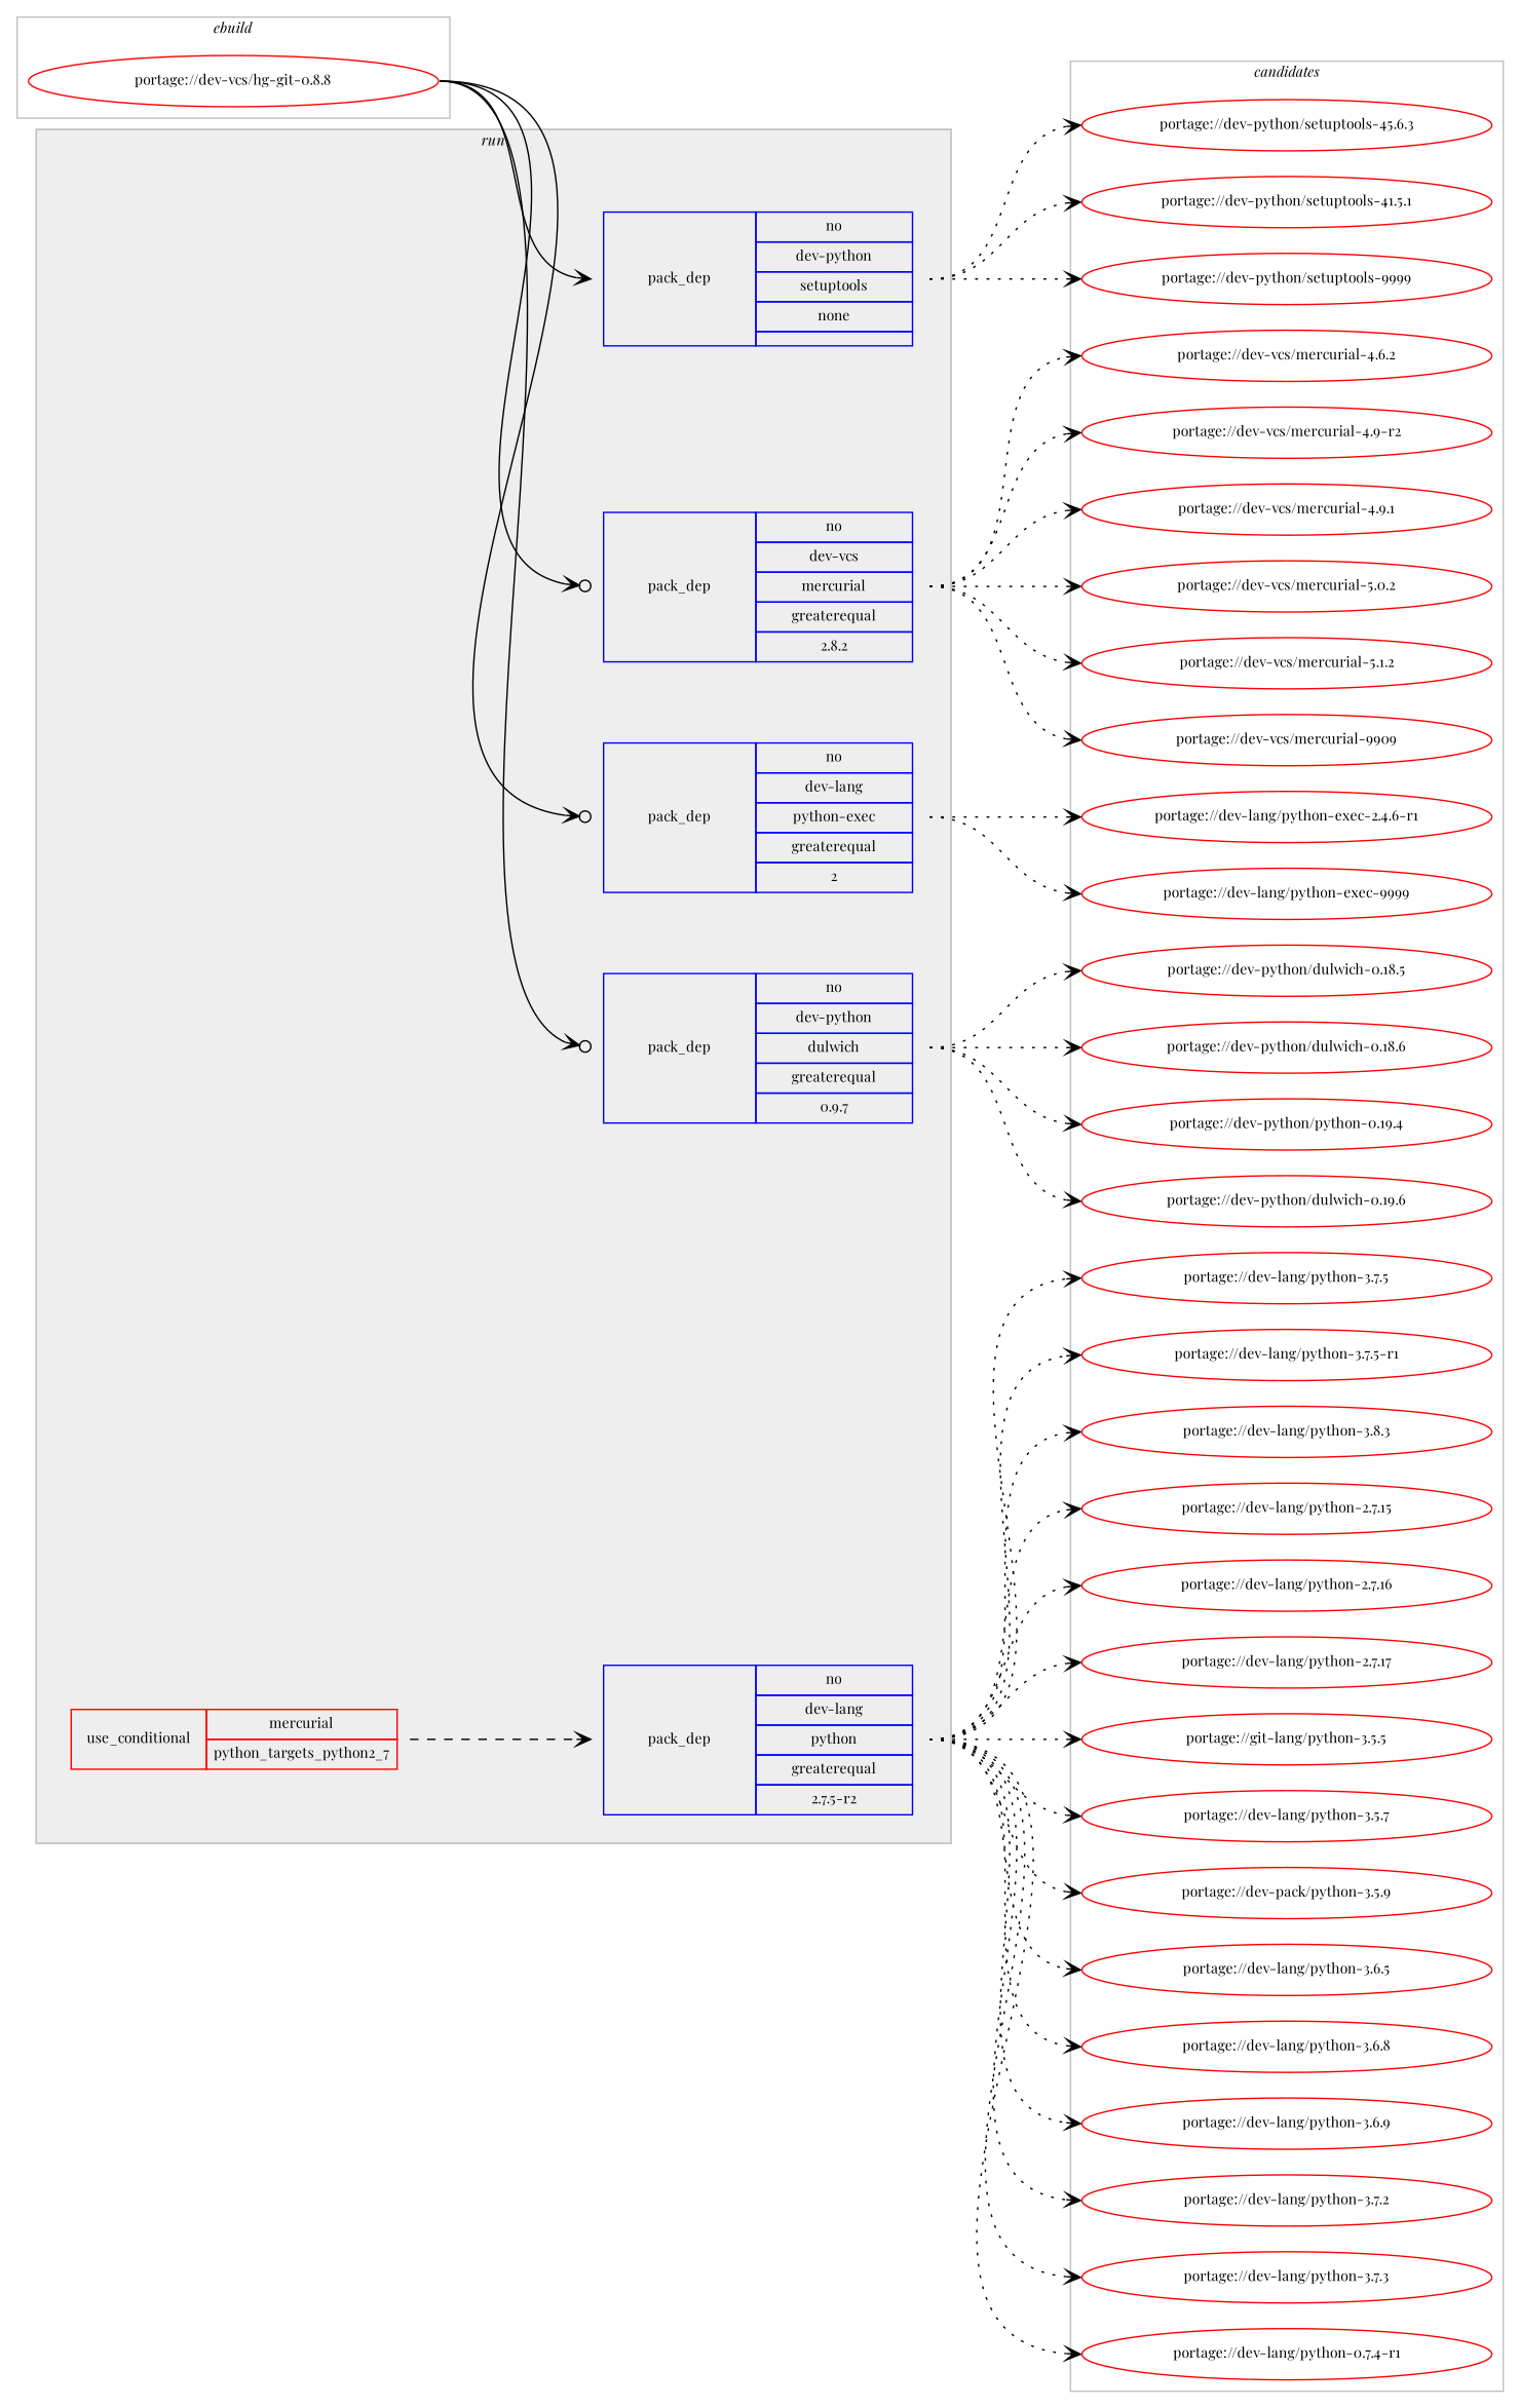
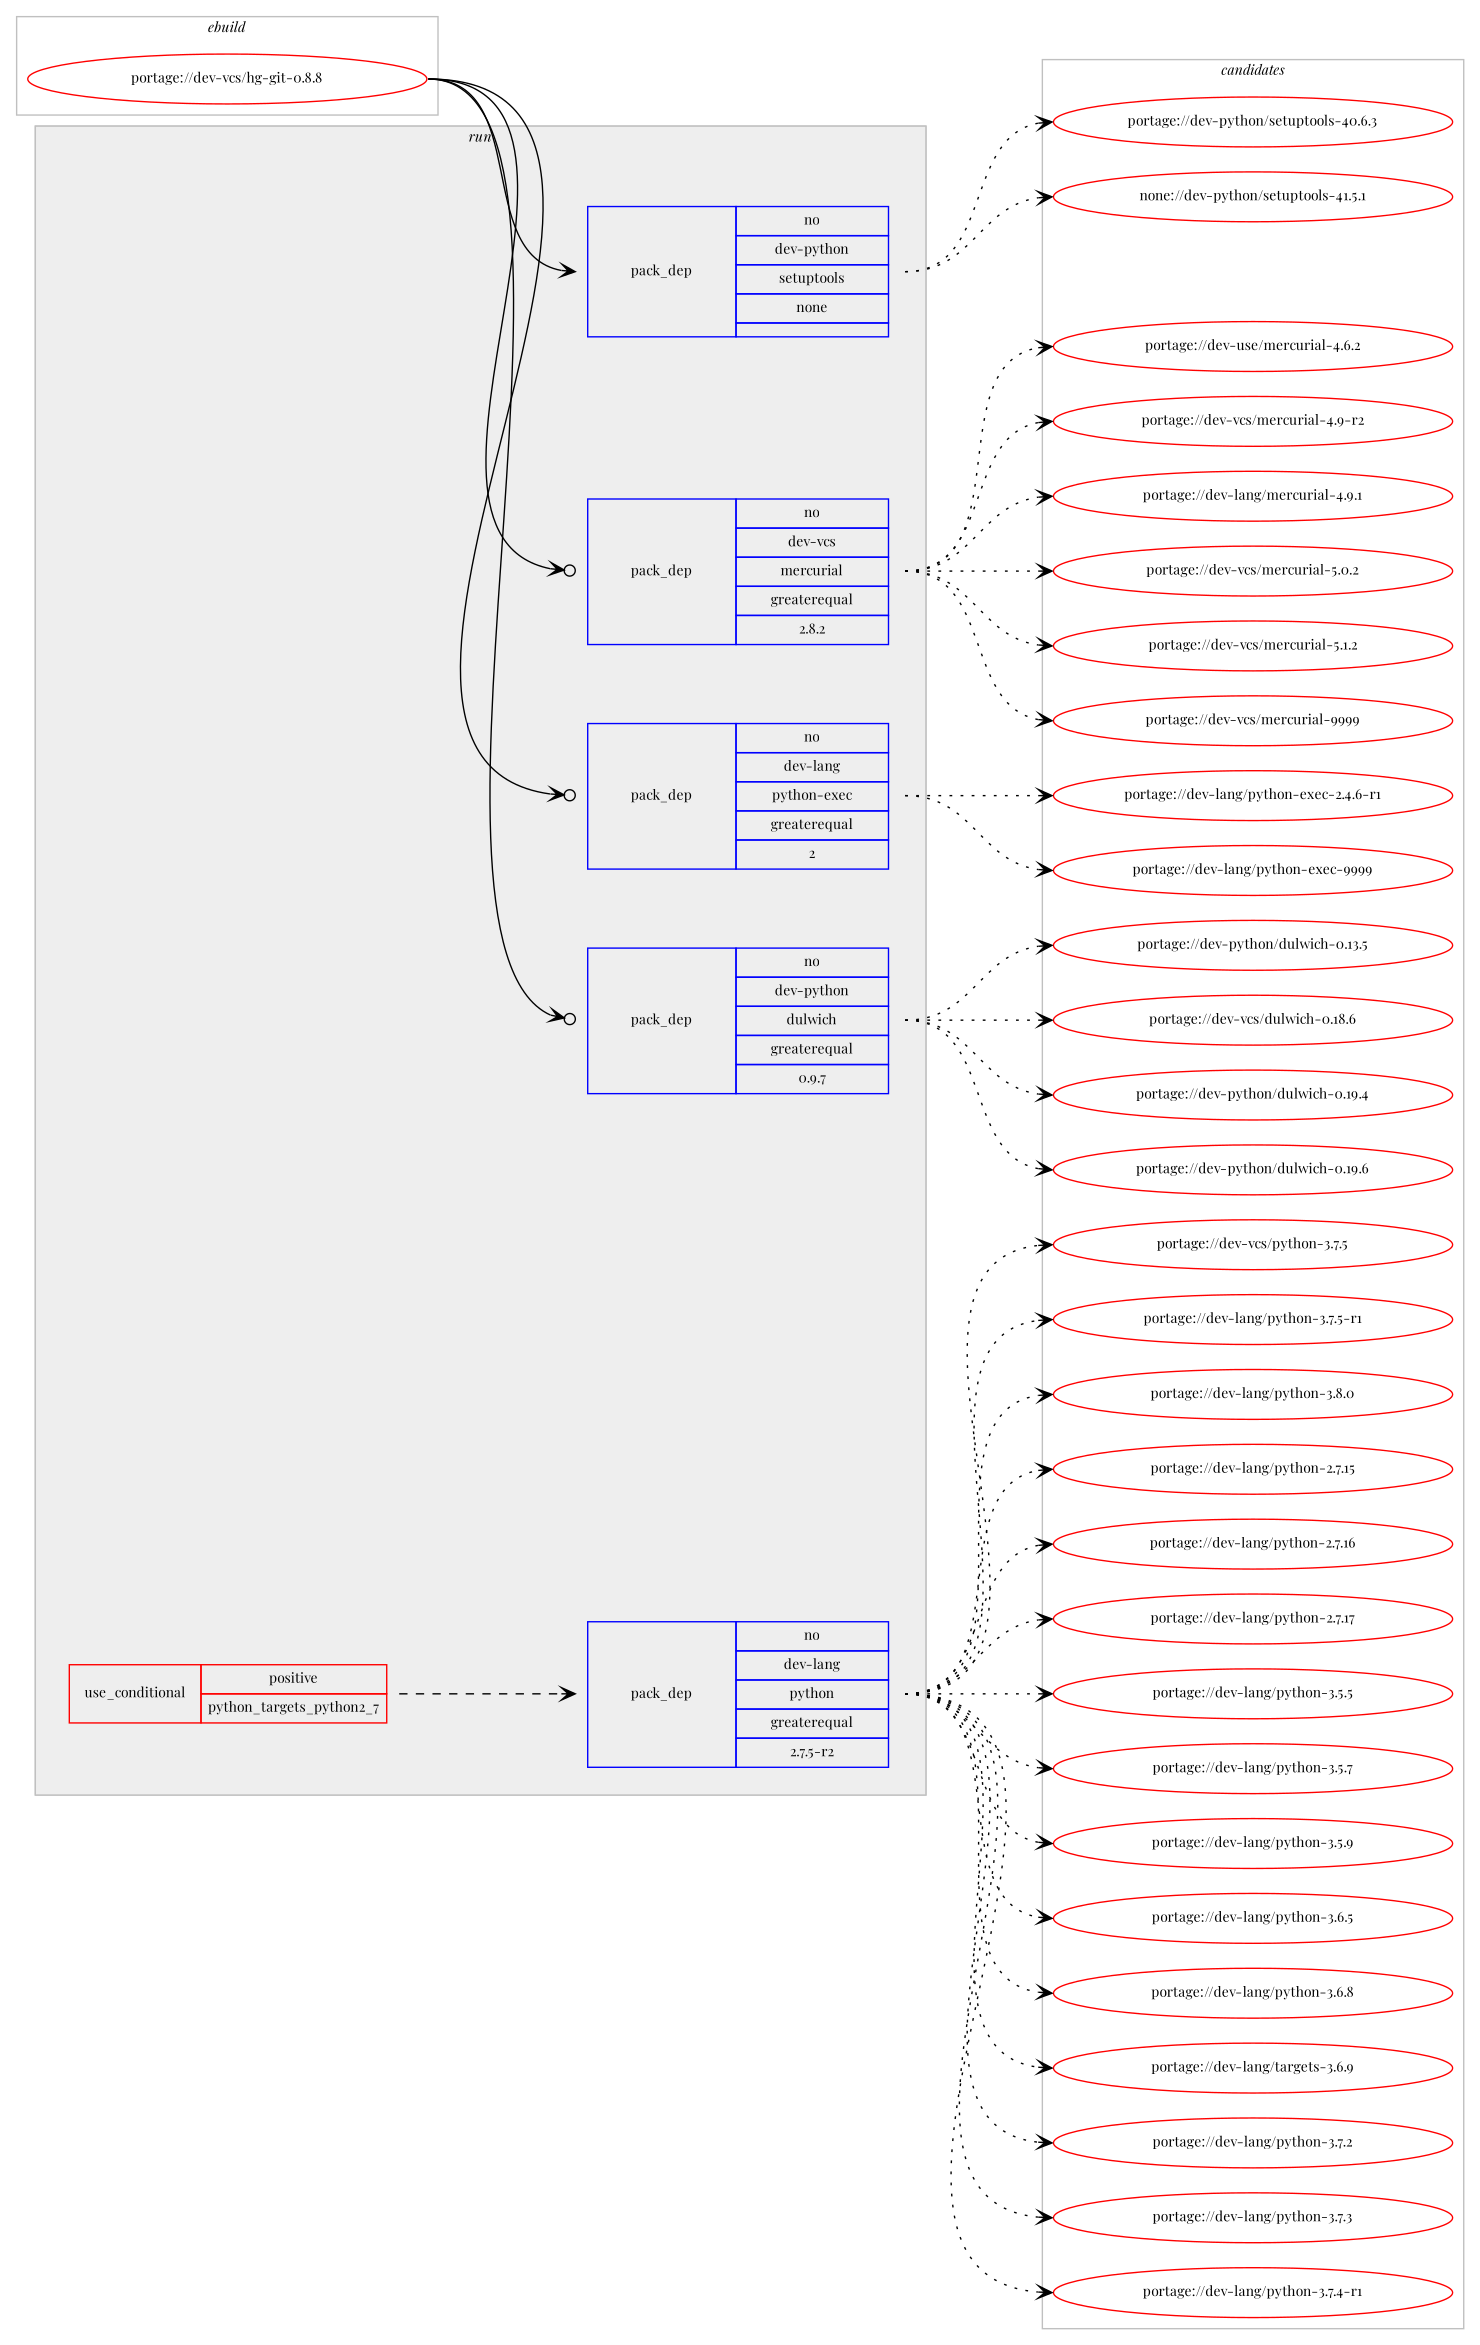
  digraph {
    compound=true
    concentrate=true
    fontname="Playfair Display"
    fontsize=10
    newrank=true
    rankdir=LR
    ranksep=1.5
    node [color=red fontname="Playfair Display" fontsize=10]
    edge [arrowhead=vee fontname="Playfair Display" headport=w style=dotted tailport=e weight=100]
    n1 [label="portage://dev-vcs/hg-git-0.8.8" width=4]
    n2 [color=blue label=<<TABLE BORDER="0" CELLBORDER="1" CELLSPACING="0" CELLPADDING="4" WIDTH="220"><TR><TD ROWSPAN="6" CELLPADDING="30">pack_dep</TD></TR><TR><TD WIDTH="110">no</TD></TR><TR><TD>dev-python</TD></TR><TR><TD>setuptools</TD></TR><TR><TD>none</TD></TR><TR><TD></TD></TR></TABLE>> shape=none]
    n3 [color=blue label=<<TABLE BORDER="0" CELLBORDER="1" CELLSPACING="0" CELLPADDING="4" WIDTH="220"><TR><TD ROWSPAN="6" CELLPADDING="30">pack_dep</TD></TR><TR><TD WIDTH="110">no</TD></TR><TR><TD>dev-lang</TD></TR><TR><TD>python</TD></TR><TR><TD>greaterequal</TD></TR><TR><TD>2.7.5-r2</TD></TR></TABLE>> shape=none]
-   n4 [label=<<TABLE BORDER="0" CELLBORDER="1" CELLSPACING="0" CELLPADDING="4"><TR><TD ROWSPAN="3" CELLPADDING="10">use_conditional</TD></TR><TR><TD>mercurial</TD></TR><TR><TD>python_targets_python2_7</TD></TR></TABLE>> shape=none]
+   n4 [label=<<TABLE BORDER="0" CELLBORDER="1" CELLSPACING="0" CELLPADDING="4"><TR><TD ROWSPAN="3" CELLPADDING="10">use_conditional</TD></TR><TR><TD>positive</TD></TR><TR><TD>python_targets_python2_7</TD></TR></TABLE>> shape=none]
    n5 [color=blue label=<<TABLE BORDER="0" CELLBORDER="1" CELLSPACING="0" CELLPADDING="4" WIDTH="220"><TR><TD ROWSPAN="6" CELLPADDING="30">pack_dep</TD></TR><TR><TD WIDTH="110">no</TD></TR><TR><TD>dev-lang</TD></TR><TR><TD>python-exec</TD></TR><TR><TD>greaterequal</TD></TR><TR><TD>2</TD></TR></TABLE>> shape=none]
    n6 [color=blue label=<<TABLE BORDER="0" CELLBORDER="1" CELLSPACING="0" CELLPADDING="4" WIDTH="220"><TR><TD ROWSPAN="6" CELLPADDING="30">pack_dep</TD></TR><TR><TD WIDTH="110">no</TD></TR><TR><TD>dev-python</TD></TR><TR><TD>dulwich</TD></TR><TR><TD>greaterequal</TD></TR><TR><TD>0.9.7</TD></TR></TABLE>> shape=none]
    n7 [color=blue label=<<TABLE BORDER="0" CELLBORDER="1" CELLSPACING="0" CELLPADDING="4" WIDTH="220"><TR><TD ROWSPAN="6" CELLPADDING="30">pack_dep</TD></TR><TR><TD WIDTH="110">no</TD></TR><TR><TD>dev-vcs</TD></TR><TR><TD>mercurial</TD></TR><TR><TD>greaterequal</TD></TR><TR><TD>2.8.2</TD></TR></TABLE>> shape=none]
-   n8 [label="portage://dev-python/setuptools-45.6.3" width=4]
-   n9 [label="portage://dev-python/setuptools-41.5.1" width=4]
-   n10 [label="portage://dev-python/setuptools-9999" width=4]
+   n8 [label="portage://dev-python/setuptools-40.6.3" width=4]
+   n9 [label="none://dev-python/setuptools-41.5.1" width=4]
    n11 [label="portage://dev-lang/python-2.7.15" width=4]
    n12 [label="portage://dev-lang/python-2.7.16" width=4]
    n13 [label="portage://dev-lang/python-2.7.17" width=4]
-   n14 [label="portage://git-lang/python-3.5.5" width=4]
+   n14 [label="portage://dev-lang/python-3.5.5" width=4]
    n15 [label="portage://dev-lang/python-3.5.7" width=4]
-   n16 [label="portage://dev-pack/python-3.5.9" width=4]
+   n16 [label="portage://dev-lang/python-3.5.9" width=4]
    n17 [label="portage://dev-lang/python-3.6.5" width=4]
    n18 [label="portage://dev-lang/python-3.6.8" width=4]
-   n19 [label="portage://dev-lang/python-3.6.9" width=4]
+   n19 [label="portage://dev-lang/targets-3.6.9" width=4]
    n20 [label="portage://dev-lang/python-3.7.2" width=4]
    n21 [label="portage://dev-lang/python-3.7.3" width=4]
-   n22 [label="portage://dev-lang/python-0.7.4-r1" width=4]
-   n23 [label="portage://dev-lang/python-3.7.5" width=4]
+   n22 [label="portage://dev-lang/python-3.7.4-r1" width=4]
+   n23 [label="portage://dev-vcs/python-3.7.5" width=4]
    n24 [label="portage://dev-lang/python-3.7.5-r1" width=4]
-   n25 [label="portage://dev-lang/python-3.8.3" width=4]
+   n25 [label="portage://dev-lang/python-3.8.0" width=4]
    n26 [label="portage://dev-lang/python-exec-2.4.6-r1" width=4]
    n27 [label="portage://dev-lang/python-exec-9999" width=4]
-   n28 [label="portage://dev-python/dulwich-0.18.5" width=4]
-   n29 [label="portage://dev-python/dulwich-0.18.6" width=4]
-   n30 [label="portage://dev-python/python-0.19.4" width=4]
+   n28 [label="portage://dev-python/dulwich-0.13.5" width=4]
+   n29 [label="portage://dev-vcs/dulwich-0.18.6" width=4]
+   n30 [label="portage://dev-python/dulwich-0.19.4" width=4]
    n31 [label="portage://dev-python/dulwich-0.19.6" width=4]
-   n32 [label="portage://dev-vcs/mercurial-4.6.2" width=4]
+   n32 [label="portage://dev-use/mercurial-4.6.2" width=4]
    n33 [label="portage://dev-vcs/mercurial-4.9-r2" width=4]
-   n34 [label="portage://dev-vcs/mercurial-4.9.1" width=4]
+   n34 [label="portage://dev-lang/mercurial-4.9.1" width=4]
    n35 [label="portage://dev-vcs/mercurial-5.0.2" width=4]
    n36 [label="portage://dev-vcs/mercurial-5.1.2" width=4]
-   n37 [label="portage://dev-vcs/mercurial-9909" width=4]
+   n37 [label="portage://dev-vcs/mercurial-9999" width=4]
    subgraph cluster_1 {
      color=gray
      label=<<i>ebuild</i>>
      rank=same
      n1
    }
    subgraph cluster_2 {
      color=gray
      label=<<i>dependencies</i>>
      subgraph cluster_3 {
        color=gray
        fillcolor="#eeeeee"
        label=<<i>compile</i>>
        style=filled
        subgraph sub_4 {
          color=gray
          fillcolor="#eeeeee"
          label=<<i>compile</i>>
          style=filled
          n2
        }
      }
      subgraph cluster_5 {
        color=gray
        fillcolor="#eeeeee"
        label=<<i>compile and run</i>>
        style=filled
        subgraph sub_6 {
          color=gray
          fillcolor="#eeeeee"
          label=<<i>compile and run</i>>
          style=filled
          n4
          subgraph sub_7 {
            color=gray
            fillcolor="#eeeeee"
            label=<<i>compile and run</i>>
            style=filled
            n3
          }
        }
        subgraph sub_8 {
          color=gray
          fillcolor="#eeeeee"
          label=<<i>compile and run</i>>
          style=filled
          n5
        }
        subgraph sub_9 {
          color=gray
          fillcolor="#eeeeee"
          label=<<i>compile and run</i>>
          style=filled
          n6
        }
        subgraph sub_10 {
          color=gray
          fillcolor="#eeeeee"
          label=<<i>compile and run</i>>
          style=filled
          n7
        }
      }
      subgraph cluster_11 {
        color=gray
        fillcolor="#eeeeee"
        label=<<i>run</i>>
        style=filled
      }
    }
    subgraph cluster_12 {
      color=gray
      label=<<i>candidates</i>>
      rank=same
      subgraph sub_13 {
        color=black
        label=<<i>candidates</i>>
        nodesep=1
        rank=same
        n8
        n9
-       n10
      }
      subgraph sub_14 {
        color=black
        label=<<i>candidates</i>>
        nodesep=1
        rank=same
        n11
        n12
        n13
        n14
        n15
        n16
        n17
        n18
        n19
        n20
        n21
        n22
        n23
        n24
        n25
      }
      subgraph sub_15 {
        color=black
        label=<<i>candidates</i>>
        nodesep=1
        rank=same
        n26
        n27
      }
      subgraph sub_16 {
        color=black
        label=<<i>candidates</i>>
        nodesep=1
        rank=same
        n28
        n29
        n30
        n31
      }
      subgraph sub_17 {
        color=black
        label=<<i>candidates</i>>
        nodesep=1
        rank=same
        n32
        n33
        n34
        n35
        n36
        n37
      }
    }
    n1 -> n2 [style=solid weight=20]
    n1 -> n5 [arrowhead=odotvee style=solid weight=20]
    n1 -> n6 [arrowhead=odotvee style=solid weight=20]
    n1 -> n7 [arrowhead=odotvee style=solid weight=20]
    n2 -> n8
    n2 -> n9
-   n2 -> n10
    n3 -> n11
    n3 -> n12
    n3 -> n13
    n3 -> n14
    n3 -> n15
    n3 -> n16
    n3 -> n17
    n3 -> n18
    n3 -> n19
    n3 -> n20
    n3 -> n21
    n3 -> n22
    n3 -> n23
    n3 -> n24
    n3 -> n25
    n4 -> n3 [style=dashed weight=20]
    n5 -> n26
    n5 -> n27
    n6 -> n28
    n6 -> n29
    n6 -> n30
    n6 -> n31
    n7 -> n32
    n7 -> n33
    n7 -> n34
    n7 -> n35
    n7 -> n36
    n7 -> n37
  }
